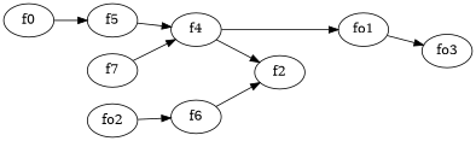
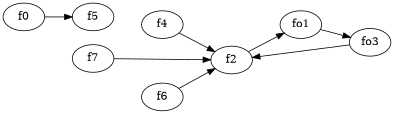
  strict digraph {
    rankdir=LR
    edge [weight=2]
    n1 [label=f0]
    f5
    f4
    f2
    fo1
    fo3
    n7 [label=f7]
    f6
-   fo2
    n1 -> f5
-   f5 -> f4
    f4 -> f2
-   f4 -> fo1
+   f2 -> fo1
    fo1 -> fo3
-   n7 -> f4
+   fo3 -> f2
+   n7 -> f2
    f6 -> f2
-   fo2 -> f6
  }
